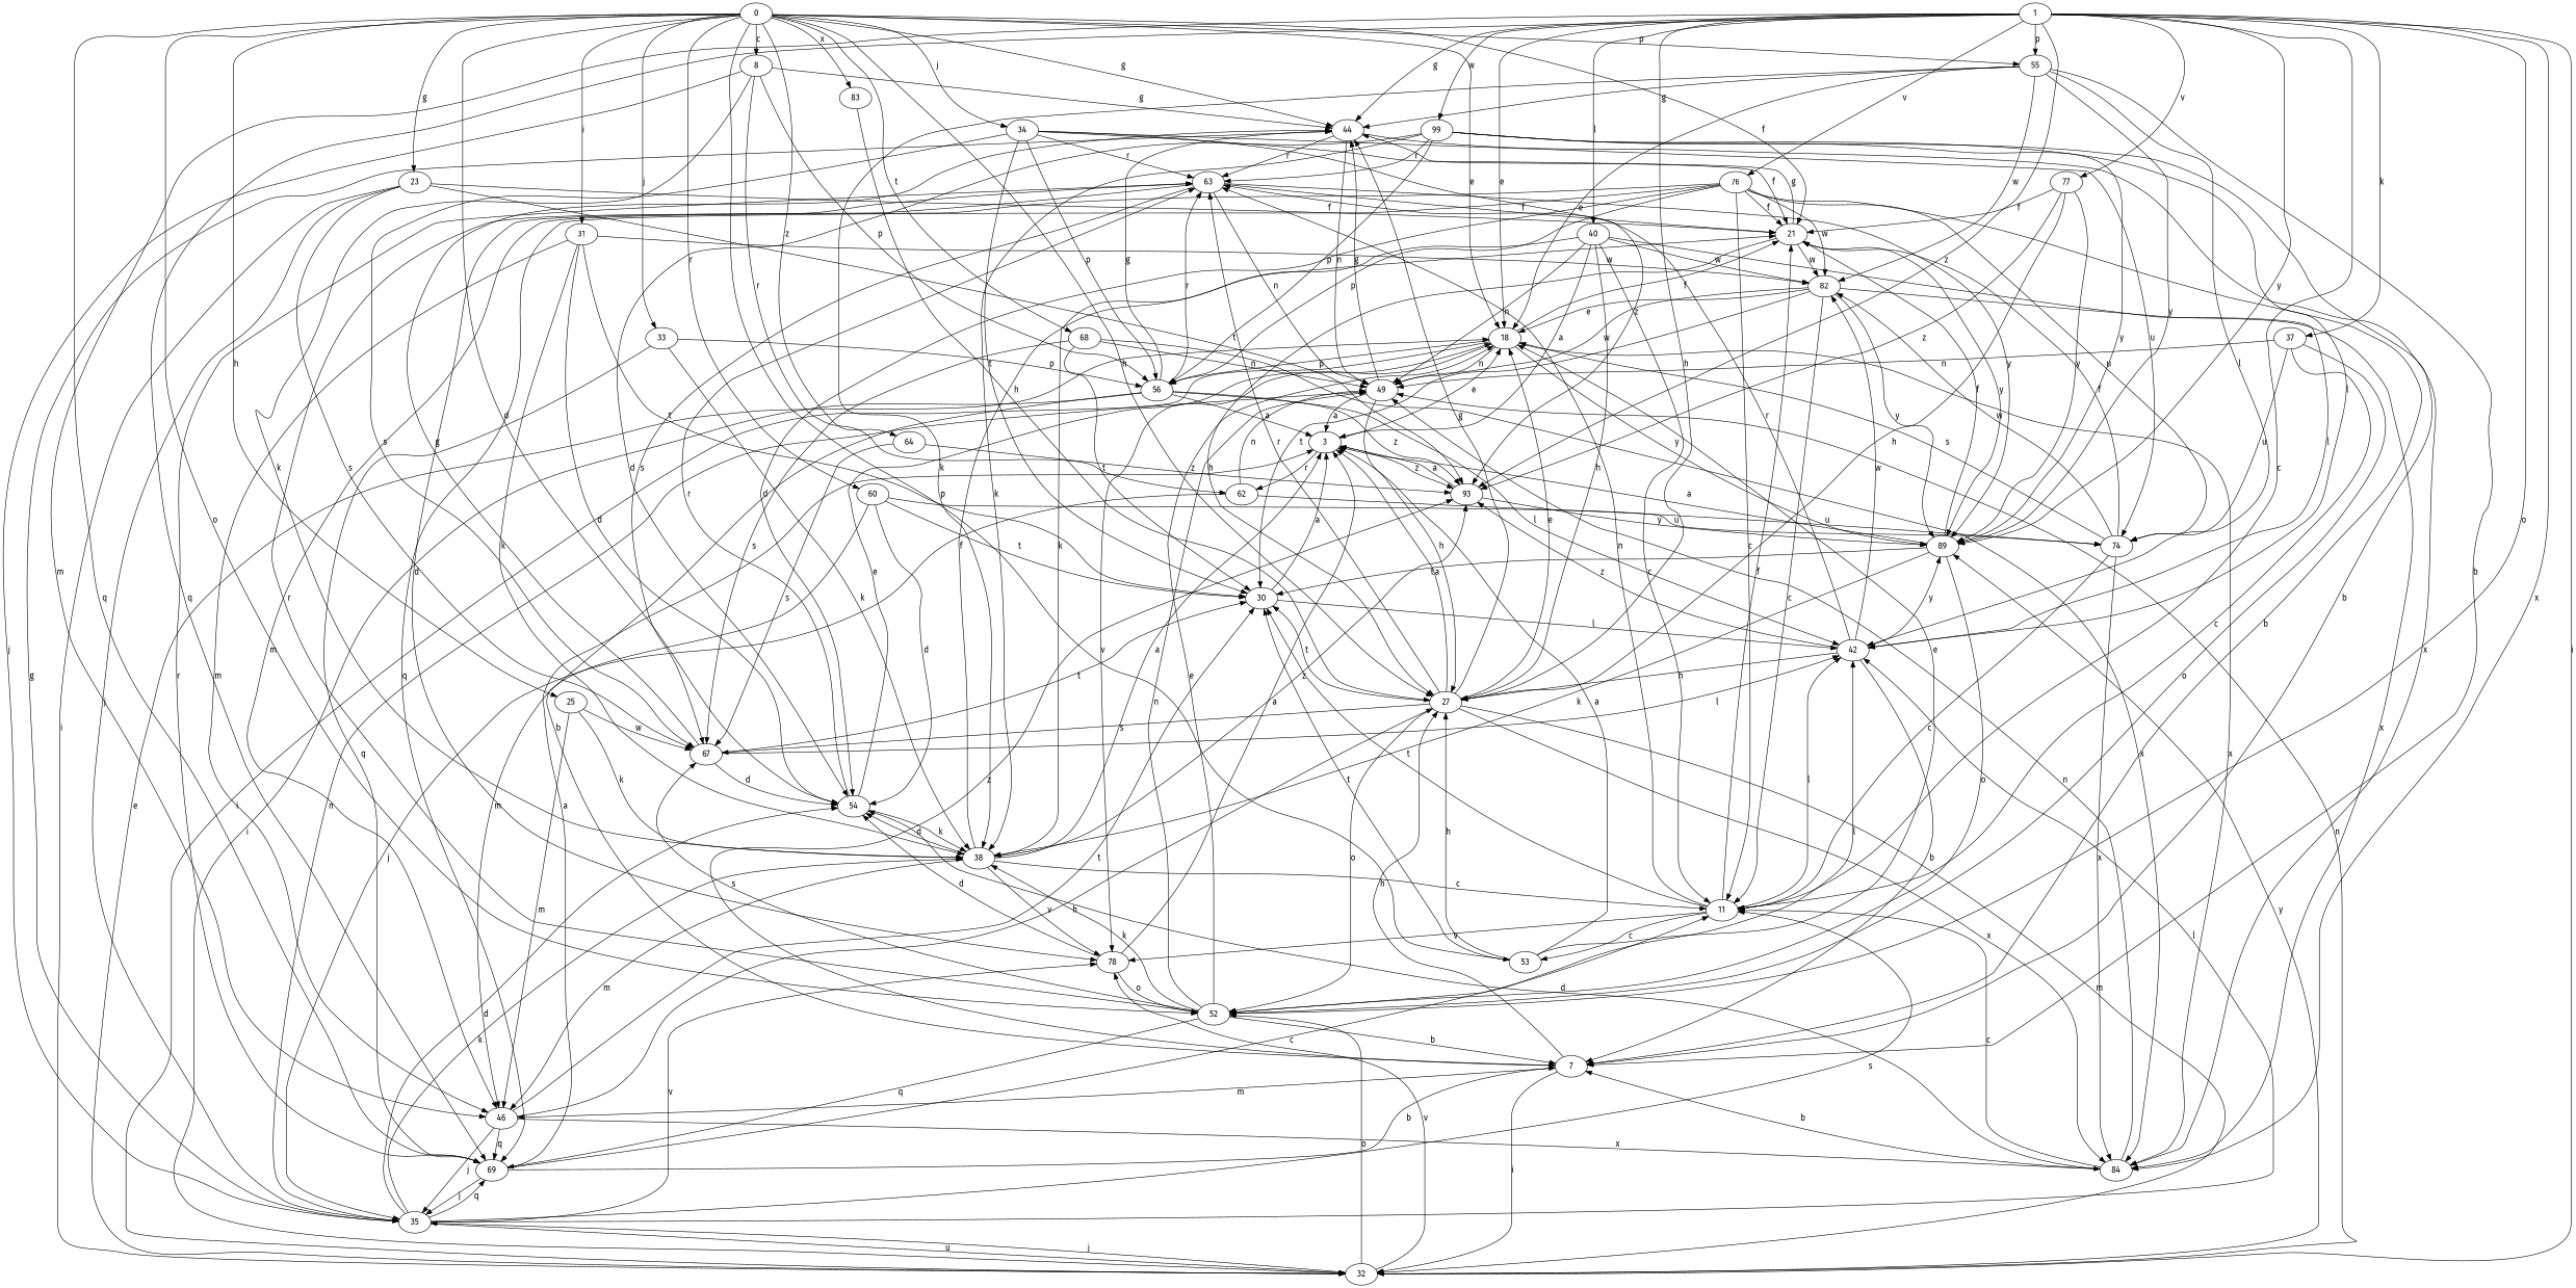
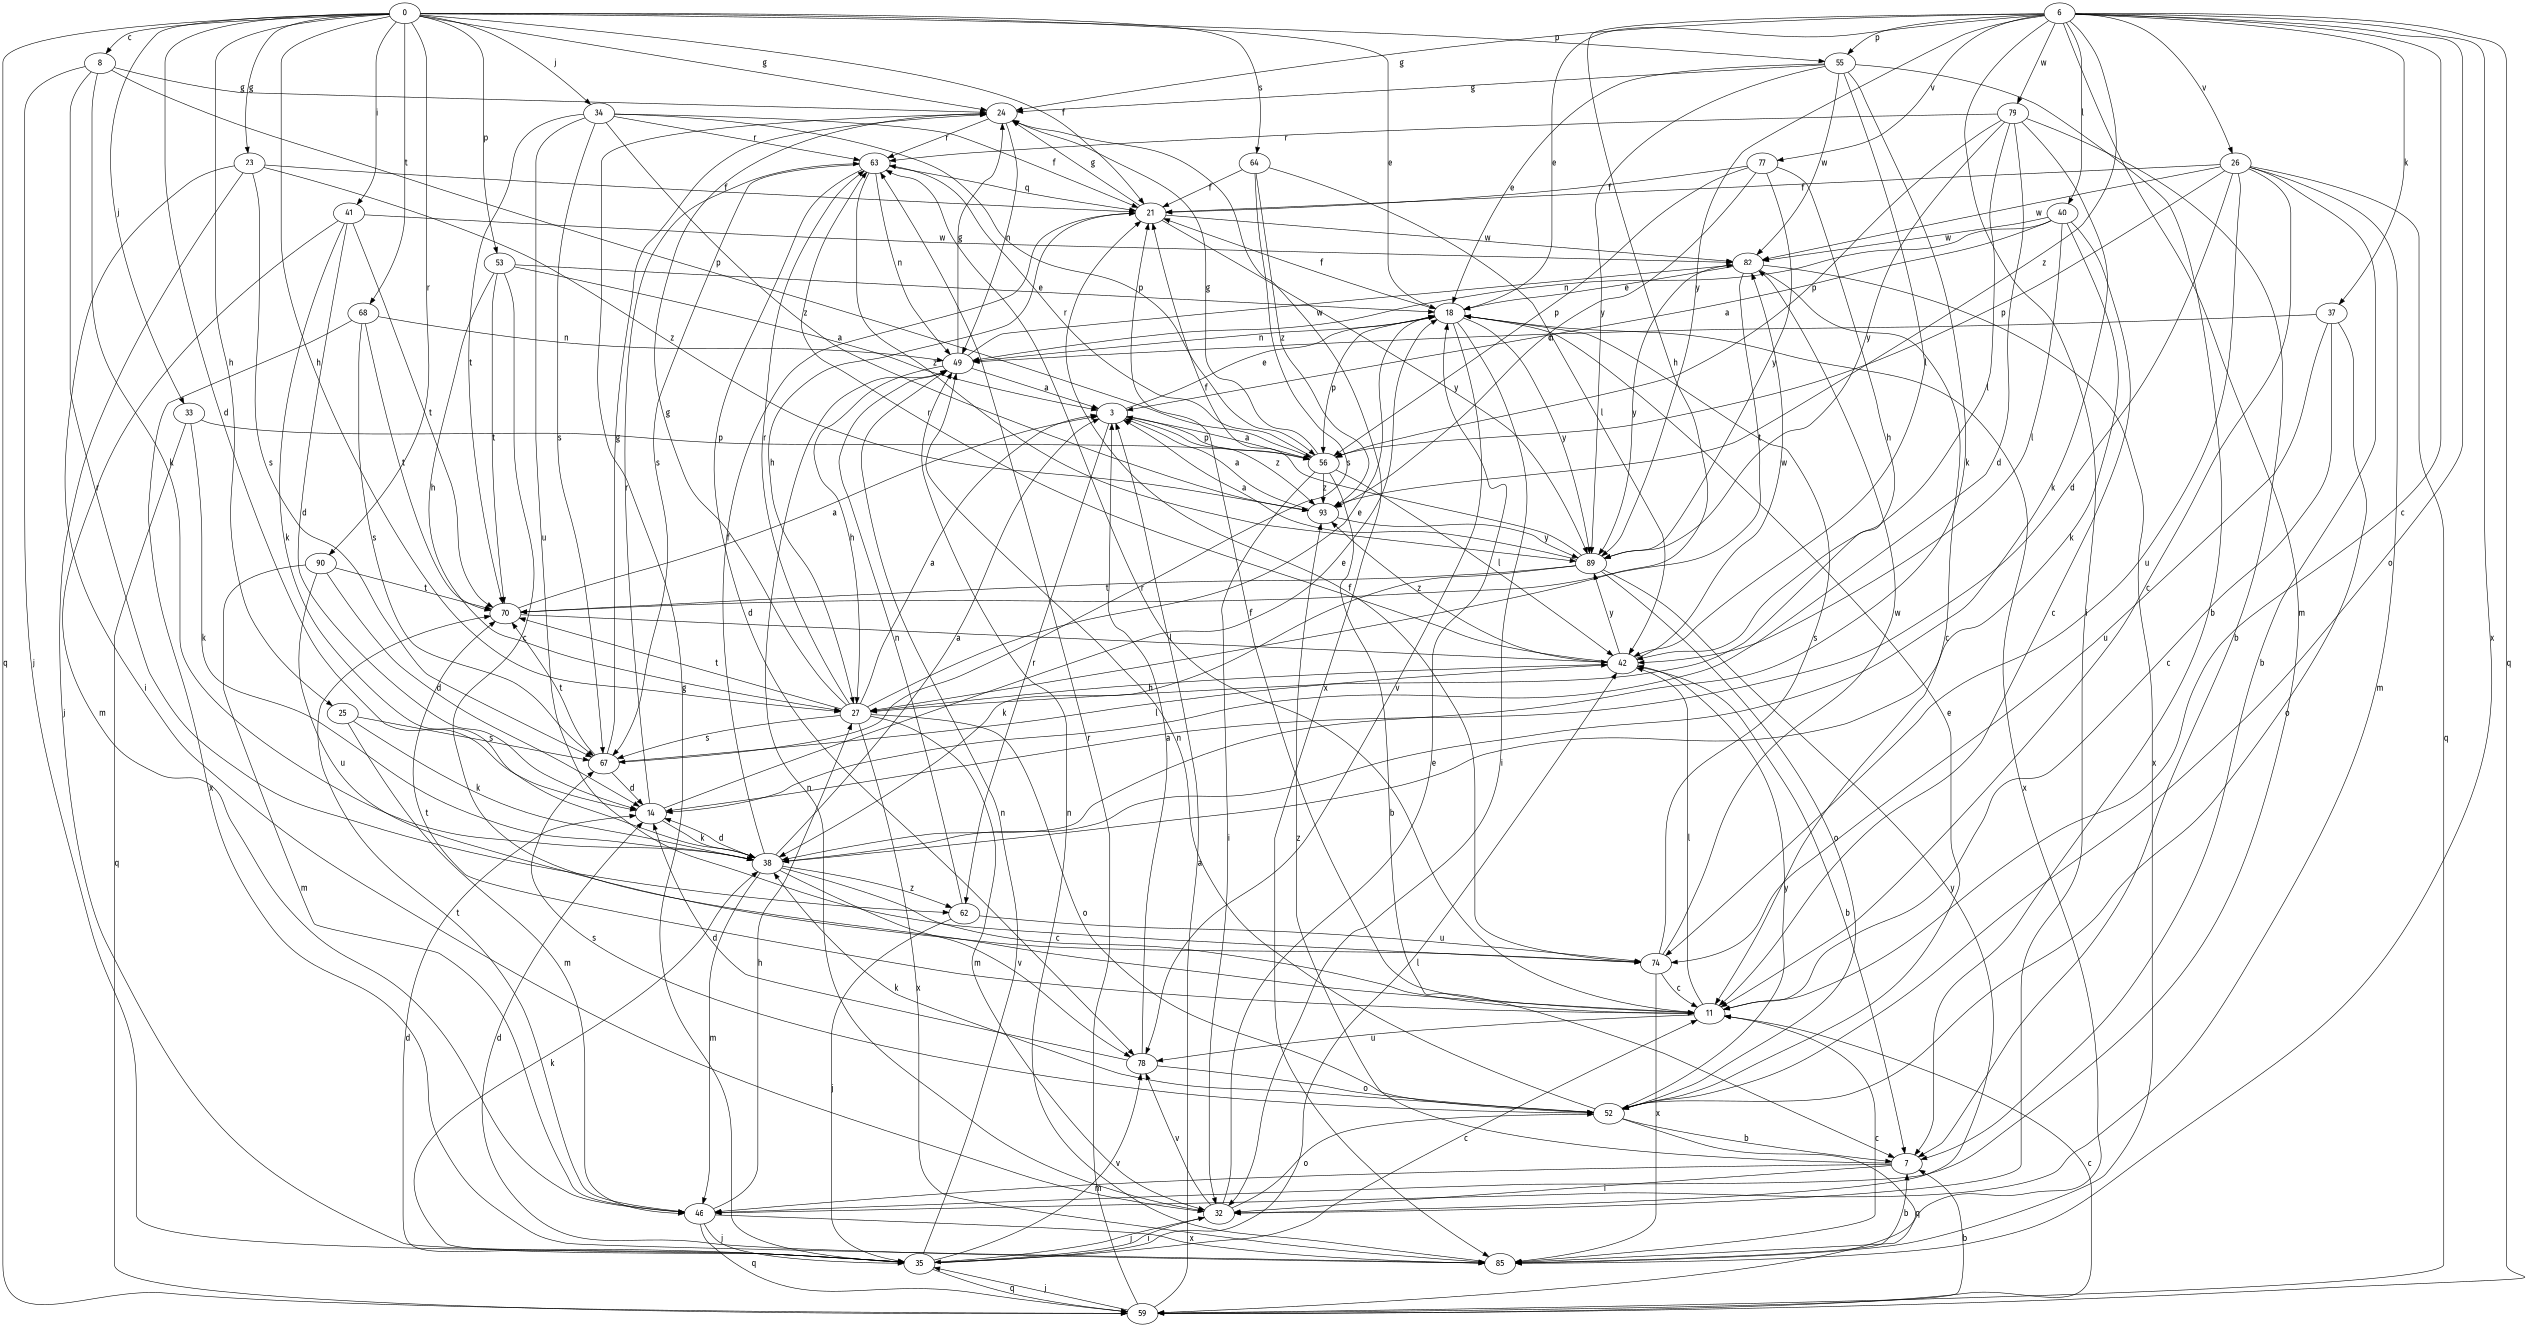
  strict digraph {
    fontname="Fira Sans"
    node [fontname="Fira Sans"]
    edge [fontname="Fira Sans"]
    0
    8
-   14 [label=54]
+   14
    18
    21
    23
-   24 [label=44]
+   24
    25
    27
-   31
+   31 [label=41]
    33
    34
    52
    53
    55
-   59 [label=69]
-   60
+   59
+   60 [label=90]
    64
    68
-   83
    56
    62
    35
    38
    63
    32
-   85 [label=84]
+   85
    89
    78
    49
    82
    93
    67
    46
    3
-   70 [label=30]
+   70
    74
    7
    42
    11
-   1
+   1 [label=6]
    37
    40
-   76
+   76 [label=26]
    77
-   79 [label=99]
+   79
    0 -> 8 [label=c]
    0 -> 14 [label=d]
    0 -> 18 [label=e]
    0 -> 21 [label=f]
    0 -> 23 [label=g]
    0 -> 24 [label=g]
    0 -> 25 [label=h]
    0 -> 27 [label=h]
    0 -> 31 [label=i]
    0 -> 33 [label=j]
    0 -> 34 [label=j]
-   0 -> 52 [label=o]
    0 -> 53 [label=p]
    0 -> 55 [label=p]
    0 -> 59 [label=q]
    0 -> 60 [label=r]
-   0 -> 64 [label=z]
+   0 -> 64 [label=s]
    0 -> 68 [label=t]
-   0 -> 83 [label=x]
    8 -> 24 [label=g]
    8 -> 56 [label=p]
    8 -> 62 [label=r]
    8 -> 35 [label=j]
    8 -> 38 [label=k]
    14 -> 18 [label=e]
    14 -> 38 [label=k]
    14 -> 63 [label=r]
    18 -> 21 [label=f]
    18 -> 56 [label=p]
    18 -> 32 [label=i]
    18 -> 85 [label=x]
    18 -> 89 [label=y]
    18 -> 78 [label=v]
    18 -> 49 [label=n]
    21 -> 24 [label=g]
    21 -> 27 [label=h]
    21 -> 89 [label=y]
    21 -> 82 [label=w]
    23 -> 21 [label=f]
    23 -> 35 [label=j]
    23 -> 32 [label=i]
-   23 -> 93 [label=t]
+   23 -> 93 [label=z]
    23 -> 67 [label=s]
    24 -> 63 [label=r]
    24 -> 85 [label=x]
    24 -> 49 [label=n]
    25 -> 38 [label=k]
-   25 -> 67 [label=w]
+   25 -> 67 [label=s]
    25 -> 46 [label=m]
    27 -> 18 [label=e]
    27 -> 24 [label=g]
    27 -> 52 [label=o]
    27 -> 63 [label=r]
    27 -> 32 [label=m]
    27 -> 85 [label=x]
    27 -> 67 [label=s]
    27 -> 3 [label=a]
    27 -> 70 [label=t]
    31 -> 14 [label=d]
    31 -> 38 [label=k]
    31 -> 82 [label=w]
    31 -> 46 [label=m]
    31 -> 70 [label=t]
    33 -> 59 [label=q]
    33 -> 56 [label=p]
    33 -> 38 [label=k]
    34 -> 21 [label=f]
    34 -> 56 [label=p]
    34 -> 63 [label=r]
    34 -> 93 [label=z]
    34 -> 67 [label=s]
    34 -> 70 [label=t]
    34 -> 74 [label=u]
    52 -> 18 [label=e]
    52 -> 59 [label=q]
    52 -> 38 [label=k]
-   52 -> 63 [label=r]
    52 -> 49 [label=n]
    52 -> 67 [label=s]
    52 -> 7 [label=b]
-   52 -> 42 [label=l]
+   52 -> 42 [label=y]
    53 -> 18 [label=e]
    53 -> 27 [label=h]
    53 -> 3 [label=a]
    53 -> 70 [label=t]
-   11 -> 53 [label=c]
+   53 -> 11 [label=c]
    55 -> 18 [label=e]
    55 -> 24 [label=g]
    55 -> 38 [label=k]
    55 -> 89 [label=y]
    55 -> 82 [label=w]
    55 -> 7 [label=b]
    55 -> 42 [label=l]
    59 -> 35 [label=j]
    59 -> 63 [label=r]
    59 -> 3 [label=a]
    59 -> 7 [label=b]
    59 -> 11 [label=c]
    60 -> 14 [label=d]
    60 -> 46 [label=m]
    60 -> 70 [label=t]
    60 -> 74 [label=u]
+   64 -> 21 [label=f]
    64 -> 93 [label=z]
    64 -> 67 [label=s]
+   64 -> 42 [label=l]
    68 -> 85 [label=x]
    68 -> 49 [label=n]
    68 -> 67 [label=s]
    68 -> 70 [label=t]
-   83 -> 27 [label=h]
    56 -> 24 [label=g]
    56 -> 63 [label=r]
    56 -> 32 [label=i]
    56 -> 93 [label=z]
    56 -> 3 [label=a]
    56 -> 7 [label=b]
    56 -> 42 [label=l]
    62 -> 35 [label=j]
    62 -> 49 [label=n]
    62 -> 74 [label=u]
    35 -> 14 [label=d]
    35 -> 24 [label=g]
    35 -> 59 [label=q]
    35 -> 38 [label=k]
-   35 -> 32 [label=u]
+   35 -> 32 [label=i]
    35 -> 78 [label=v]
    35 -> 49 [label=n]
    35 -> 42 [label=l]
-   35 -> 11 [label=s]
+   35 -> 11 [label=c]
    38 -> 14 [label=d]
    38 -> 21 [label=f]
    38 -> 78 [label=v]
-   38 -> 93 [label=z]
+   38 -> 62 [label=z]
    38 -> 46 [label=m]
    38 -> 3 [label=a]
    38 -> 11 [label=c]
-   63 -> 21 [label=f]
-   63 -> 89 [label=y]
+   63 -> 21 [label=q]
+   63 -> 89 [label=z]
    63 -> 78 [label=d]
    63 -> 49 [label=n]
    63 -> 67 [label=s]
    32 -> 18 [label=e]
    32 -> 52 [label=o]
    32 -> 35 [label=j]
-   32 -> 89 [label=y]
+   89 -> 32 [label=y]
    32 -> 78 [label=v]
    32 -> 49 [label=n]
    85 -> 14 [label=d]
    85 -> 49 [label=n]
    85 -> 7 [label=b]
    85 -> 11 [label=c]
    89 -> 21 [label=f]
    89 -> 52 [label=o]
    89 -> 38 [label=k]
    89 -> 3 [label=a]
    89 -> 70 [label=t]
    78 -> 14 [label=d]
    78 -> 52 [label=o]
    78 -> 3 [label=a]
    49 -> 24 [label=g]
    49 -> 27 [label=h]
-   82 -> 49 [label=w]
+   49 -> 82 [label=w]
    49 -> 3 [label=a]
    82 -> 18 [label=e]
    82 -> 85 [label=x]
    82 -> 89 [label=y]
    82 -> 70 [label=t]
    82 -> 11 [label=c]
    93 -> 89 [label=y]
    93 -> 3 [label=a]
    67 -> 14 [label=d]
    67 -> 24 [label=g]
    67 -> 70 [label=t]
    67 -> 42 [label=l]
    46 -> 27 [label=h]
    46 -> 59 [label=q]
    46 -> 35 [label=j]
    46 -> 85 [label=x]
    46 -> 70 [label=t]
    3 -> 18 [label=e]
+   3 -> 56 [label=p]
    3 -> 62 [label=r]
    3 -> 93 [label=z]
    70 -> 3 [label=a]
    70 -> 42 [label=l]
    74 -> 18 [label=s]
    74 -> 21 [label=f]
    74 -> 85 [label=x]
    74 -> 82 [label=w]
    74 -> 11 [label=c]
-   7 -> 27 [label=h]
    7 -> 32 [label=i]
    7 -> 93 [label=z]
    7 -> 46 [label=m]
    42 -> 27 [label=h]
    42 -> 63 [label=r]
    42 -> 89 [label=y]
    42 -> 82 [label=w]
    42 -> 93 [label=z]
    42 -> 7 [label=b]
    11 -> 21 [label=f]
-   11 -> 63 [label=n]
-   11 -> 78 [label=v]
+   11 -> 63 [label=r]
+   11 -> 78 [label=u]
    11 -> 70 [label=t]
    11 -> 42 [label=l]
    1 -> 18 [label=e]
    1 -> 24 [label=g]
    1 -> 27 [label=h]
    1 -> 52 [label=o]
    1 -> 55 [label=p]
    1 -> 59 [label=q]
    1 -> 32 [label=i]
    1 -> 85 [label=x]
    1 -> 89 [label=y]
    1 -> 93 [label=z]
    1 -> 46 [label=m]
    1 -> 11 [label=c]
    1 -> 37 [label=k]
    1 -> 40 [label=l]
    1 -> 76 [label=v]
    1 -> 77 [label=v]
    1 -> 79 [label=w]
    37 -> 52 [label=o]
    37 -> 49 [label=n]
    37 -> 74 [label=u]
    37 -> 11 [label=c]
-   40 -> 27 [label=h]
    40 -> 38 [label=k]
    40 -> 49 [label=n]
    40 -> 82 [label=w]
    40 -> 3 [label=a]
    40 -> 42 [label=l]
    40 -> 11 [label=c]
    76 -> 14 [label=d]
    76 -> 21 [label=f]
    76 -> 59 [label=q]
    76 -> 56 [label=p]
    76 -> 82 [label=w]
    76 -> 46 [label=m]
    76 -> 74 [label=u]
    76 -> 7 [label=b]
    76 -> 11 [label=c]
    77 -> 21 [label=f]
    77 -> 27 [label=h]
+   77 -> 56 [label=p]
    77 -> 89 [label=y]
-   77 -> 93 [label=z]
+   77 -> 93 [label=c]
    79 -> 14 [label=d]
    79 -> 56 [label=p]
    79 -> 38 [label=k]
    79 -> 63 [label=r]
    79 -> 89 [label=y]
    79 -> 7 [label=b]
    79 -> 42 [label=l]
  }
